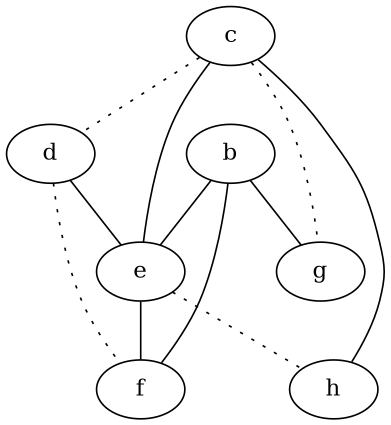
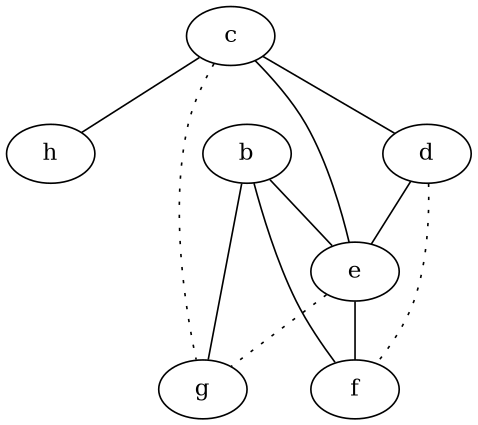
  graph {
    b
    f
    g
    e
    h
    c
    d
    b -- f
    b -- g
    b -- e
    e -- f
-   e -- h [style=dotted]
+   e -- g [style=dotted]
    c -- g [style=dotted]
    c -- e
    c -- h
-   c -- d [style=dotted]
+   c -- d
    d -- f [style=dotted]
    d -- e
  }
